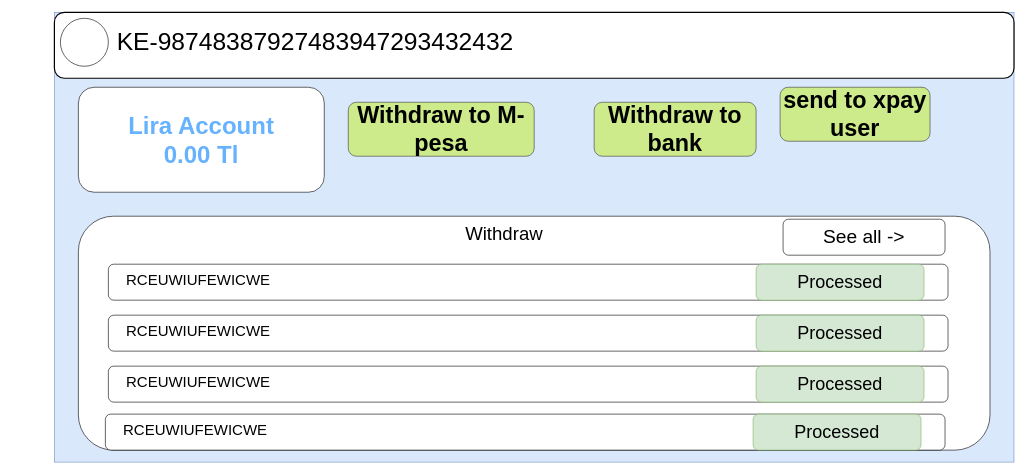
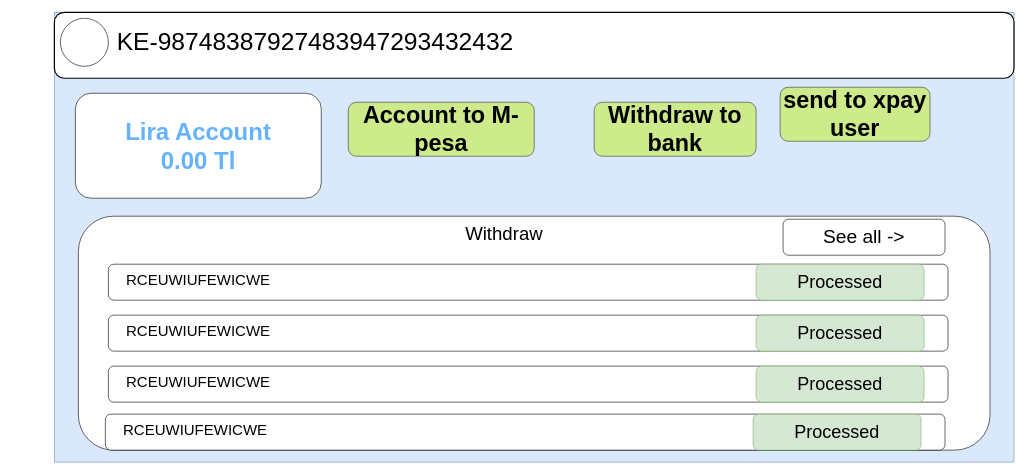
  <mxCell id="0" />
  <mxCell id="1" parent="0" />
  <mxCell id="2" value="" style="rounded=0;whiteSpace=wrap;html=1;fillColor=#dae8fc;strokeColor=#6c8ebf;" parent="1" vertex="1"><mxGeometry x="90" y="20" width="1600" height="750" as="geometry" /></mxCell>
  <mxCell id="3" value="" style="rounded=1;whiteSpace=wrap;html=1;strokeWidth=2;" parent="1" vertex="1"><mxGeometry x="90" y="20" width="1600" height="110" as="geometry" /></mxCell>
  <mxCell id="4" value="" style="ellipse;whiteSpace=wrap;html=1;aspect=fixed;" parent="1" vertex="1"><mxGeometry x="100" y="30" width="80" height="80" as="geometry" /></mxCell>
  <mxCell id="5" value="&lt;font style=&quot;font-size: 41px;&quot;&gt;KE-98748387927483947293432432&lt;/font&gt;" style="text;html=1;strokeColor=none;fillColor=none;align=center;verticalAlign=middle;whiteSpace=wrap;rounded=0;" parent="1" vertex="1"><mxGeometry x="20" y="20" width="1010" height="100" as="geometry" /></mxCell>
  <mxCell id="6" value="" style="rounded=1;whiteSpace=wrap;html=1;" parent="1" vertex="1"><mxGeometry x="130" y="360" width="1520" height="390" as="geometry" /></mxCell>
  <mxCell id="7" value="&lt;font style=&quot;font-size: 31px;&quot;&gt;Withdraw&lt;/font&gt;" style="text;html=1;strokeColor=none;fillColor=none;align=center;verticalAlign=middle;whiteSpace=wrap;rounded=0;" parent="1" vertex="1"><mxGeometry x="810" y="375" width="60" height="30" as="geometry" /></mxCell>
  <mxCell id="8" value="" style="rounded=1;whiteSpace=wrap;html=1;" parent="1" vertex="1"><mxGeometry x="180" y="440" width="1400" height="60" as="geometry" /></mxCell>
  <mxCell id="9" value="&lt;font style=&quot;font-size: 30px;&quot;&gt;Processed&lt;/font&gt;" style="rounded=1;whiteSpace=wrap;html=1;fillColor=#d5e8d4;strokeColor=#82b366;" parent="1" vertex="1"><mxGeometry x="1260" y="440" width="280" height="60" as="geometry" /></mxCell>
  <mxCell id="10" value="&lt;font style=&quot;font-size: 25px;&quot;&gt;RCEUWIUFEWICWE&lt;/font&gt;" style="text;html=1;strokeColor=none;fillColor=none;align=center;verticalAlign=middle;whiteSpace=wrap;rounded=0;" parent="1" vertex="1"><mxGeometry x="300" y="450" width="60" height="30" as="geometry" /></mxCell>
  <mxCell id="11" value="" style="rounded=1;whiteSpace=wrap;html=1;" parent="1" vertex="1"><mxGeometry x="180" y="525" width="1400" height="60" as="geometry" /></mxCell>
  <mxCell id="12" value="&lt;font style=&quot;font-size: 30px;&quot;&gt;Processed&lt;/font&gt;" style="rounded=1;whiteSpace=wrap;html=1;fillColor=#d5e8d4;strokeColor=#82b366;" parent="1" vertex="1"><mxGeometry x="1260" y="525" width="280" height="60" as="geometry" /></mxCell>
  <mxCell id="13" value="&lt;font style=&quot;font-size: 25px;&quot;&gt;RCEUWIUFEWICWE&lt;/font&gt;" style="text;html=1;strokeColor=none;fillColor=none;align=center;verticalAlign=middle;whiteSpace=wrap;rounded=0;" parent="1" vertex="1"><mxGeometry x="300" y="535" width="60" height="30" as="geometry" /></mxCell>
  <mxCell id="14" value="" style="rounded=1;whiteSpace=wrap;html=1;" parent="1" vertex="1"><mxGeometry x="180" y="610" width="1400" height="60" as="geometry" /></mxCell>
  <mxCell id="15" value="&lt;font style=&quot;font-size: 30px;&quot;&gt;Processed&lt;/font&gt;" style="rounded=1;whiteSpace=wrap;html=1;fillColor=#d5e8d4;strokeColor=#82b366;" parent="1" vertex="1"><mxGeometry x="1260" y="610" width="280" height="60" as="geometry" /></mxCell>
  <mxCell id="16" value="&lt;font style=&quot;font-size: 25px;&quot;&gt;RCEUWIUFEWICWE&lt;/font&gt;" style="text;html=1;strokeColor=none;fillColor=none;align=center;verticalAlign=middle;whiteSpace=wrap;rounded=0;" parent="1" vertex="1"><mxGeometry x="300" y="620" width="60" height="30" as="geometry" /></mxCell>
  <mxCell id="17" value="" style="rounded=1;whiteSpace=wrap;html=1;" parent="1" vertex="1"><mxGeometry x="175" y="690" width="1400" height="60" as="geometry" /></mxCell>
  <mxCell id="18" value="&lt;font style=&quot;font-size: 30px;&quot;&gt;Processed&lt;/font&gt;" style="rounded=1;whiteSpace=wrap;html=1;fillColor=#d5e8d4;strokeColor=#82b366;" parent="1" vertex="1"><mxGeometry x="1255" y="690" width="280" height="60" as="geometry" /></mxCell>
  <mxCell id="19" value="&lt;font style=&quot;font-size: 25px;&quot;&gt;RCEUWIUFEWICWE&lt;/font&gt;" style="text;html=1;strokeColor=none;fillColor=none;align=center;verticalAlign=middle;whiteSpace=wrap;rounded=0;" parent="1" vertex="1"><mxGeometry x="295" y="700" width="60" height="30" as="geometry" /></mxCell>
  <mxCell id="20" value="&lt;font style=&quot;font-size: 32px;&quot;&gt;See all -&amp;gt;&lt;/font&gt;" style="rounded=1;whiteSpace=wrap;html=1;" parent="1" vertex="1"><mxGeometry x="1305" y="365" width="270" height="60" as="geometry" /></mxCell>
- <mxCell id="21" value="&lt;font color=&quot;#66b2ff&quot; style=&quot;font-size: 40px;&quot;&gt;&lt;b&gt;Lira Account&lt;br&gt;0.00 Tl&lt;/b&gt;&lt;/font&gt;" style="rounded=1;whiteSpace=wrap;html=1;" parent="1" vertex="1"><mxGeometry x="130" y="145" width="410" height="175" as="geometry" /></mxCell>
+ <mxCell id="21" value="&lt;font color=&quot;#66b2ff&quot; style=&quot;font-size: 40px;&quot;&gt;&lt;b&gt;Lira Account&lt;br&gt;0.00 Tl&lt;/b&gt;&lt;/font&gt;" style="rounded=1;whiteSpace=wrap;html=1;" parent="1" vertex="1"><mxGeometry x="125" y="155" width="410" height="175" as="geometry" /></mxCell>
  <mxCell id="22" value="&lt;font style=&quot;font-size: 39px;&quot;&gt;&lt;b&gt;send to xpay user&lt;br&gt;&lt;/b&gt;&lt;/font&gt;" style="rounded=1;whiteSpace=wrap;html=1;fillColor=#cdeb8b;strokeColor=#36393d;" parent="1" vertex="1"><mxGeometry x="1300" y="145" width="250" height="90" as="geometry" /></mxCell>
- <mxCell id="23" value="&lt;font style=&quot;font-size: 39px;&quot;&gt;&lt;b&gt;Withdraw to M-pesa&lt;/b&gt;&lt;/font&gt;" style="rounded=1;whiteSpace=wrap;html=1;fillColor=#cdeb8b;strokeColor=#36393d;" parent="1" vertex="1"><mxGeometry x="580" y="170" width="310" height="90" as="geometry" /></mxCell>
+ <mxCell id="23" value="&lt;font style=&quot;font-size: 39px;&quot;&gt;&lt;b&gt;Account to M-pesa&lt;/b&gt;&lt;/font&gt;" style="rounded=1;whiteSpace=wrap;html=1;fillColor=#cdeb8b;strokeColor=#36393d;" parent="1" vertex="1"><mxGeometry x="580" y="170" width="310" height="90" as="geometry" /></mxCell>
  <mxCell id="24" value="&lt;font style=&quot;font-size: 39px;&quot;&gt;&lt;b&gt;Withdraw to bank&lt;br&gt;&lt;/b&gt;&lt;/font&gt;" style="rounded=1;whiteSpace=wrap;html=1;fillColor=#cdeb8b;strokeColor=#36393d;" vertex="1" parent="1"><mxGeometry x="990" y="170" width="270" height="90" as="geometry" /></mxCell>
